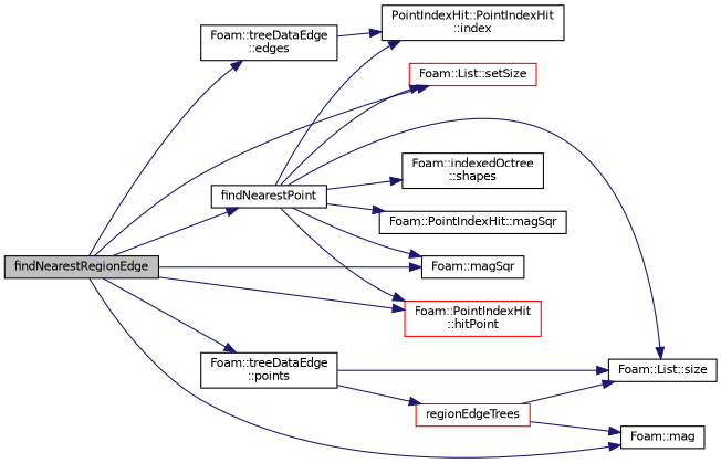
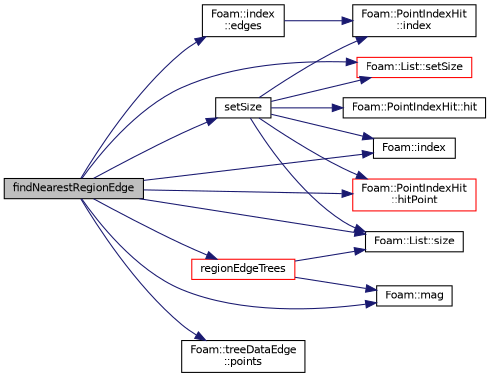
  digraph {
    rankdir=LR
    node [color=black fontname=Helvetica fontsize=10 shape=record]
    edge [color=midnightblue fontname=Helvetica fontsize=10 labelfontname=Helvetica labelfontsize=10 style=solid]
    n1 [fillcolor=grey75 fontcolor=black height=0.2 label=findNearestRegionEdge style=filled width=0.4]
-   n2 [height=0.2 label="Foam::treeDataEdge\l::edges" width=0.4]
-   n3 [height=0.2 label=findNearestPoint width=0.4]
+   n2 [height=0.2 label="Foam::index\l::edges" width=0.4]
+   n3 [height=0.2 label=setSize width=0.4]
    n4 [color=red height=0.2 label="Foam::List::setSize" width=0.4]
    n5 [height=0.2 label="Foam::List::size" width=0.4]
-   n6 [height=0.2 label="Foam::magSqr" width=0.4]
+   n6 [height=0.2 label="Foam::index" width=0.4]
    n7 [color=red height=0.2 label="Foam::PointIndexHit\l::hitPoint" width=0.4]
    n8 [height=0.2 label="Foam::mag" width=0.4]
    n9 [height=0.2 label="Foam::treeDataEdge\l::points" width=0.4]
    n10 [color=red height=0.2 label=regionEdgeTrees width=0.4]
-   n11 [height=0.2 label="PointIndexHit::PointIndexHit\l::index" width=0.4]
-   n12 [height=0.2 label="Foam::indexedOctree\l::shapes" width=0.4]
-   n13 [height=0.2 label="Foam::PointIndexHit::magSqr" width=0.4]
+   n11 [height=0.2 label="Foam::PointIndexHit\l::index" width=0.4]
+   n13 [height=0.2 label="Foam::PointIndexHit::hit" width=0.4]
    n1 -> n2
    n1 -> n3
    n1 -> n4
-   n9 -> n5
+   n1 -> n5
    n1 -> n6
    n1 -> n7
    n1 -> n8
    n1 -> n9
-   n9 -> n10
+   n1 -> n10
    n2 -> n11
    n3 -> n4
    n3 -> n5
    n3 -> n6
    n3 -> n7
    n3 -> n11
-   n3 -> n12
    n3 -> n13
    n10 -> n5
    n10 -> n8
  }
